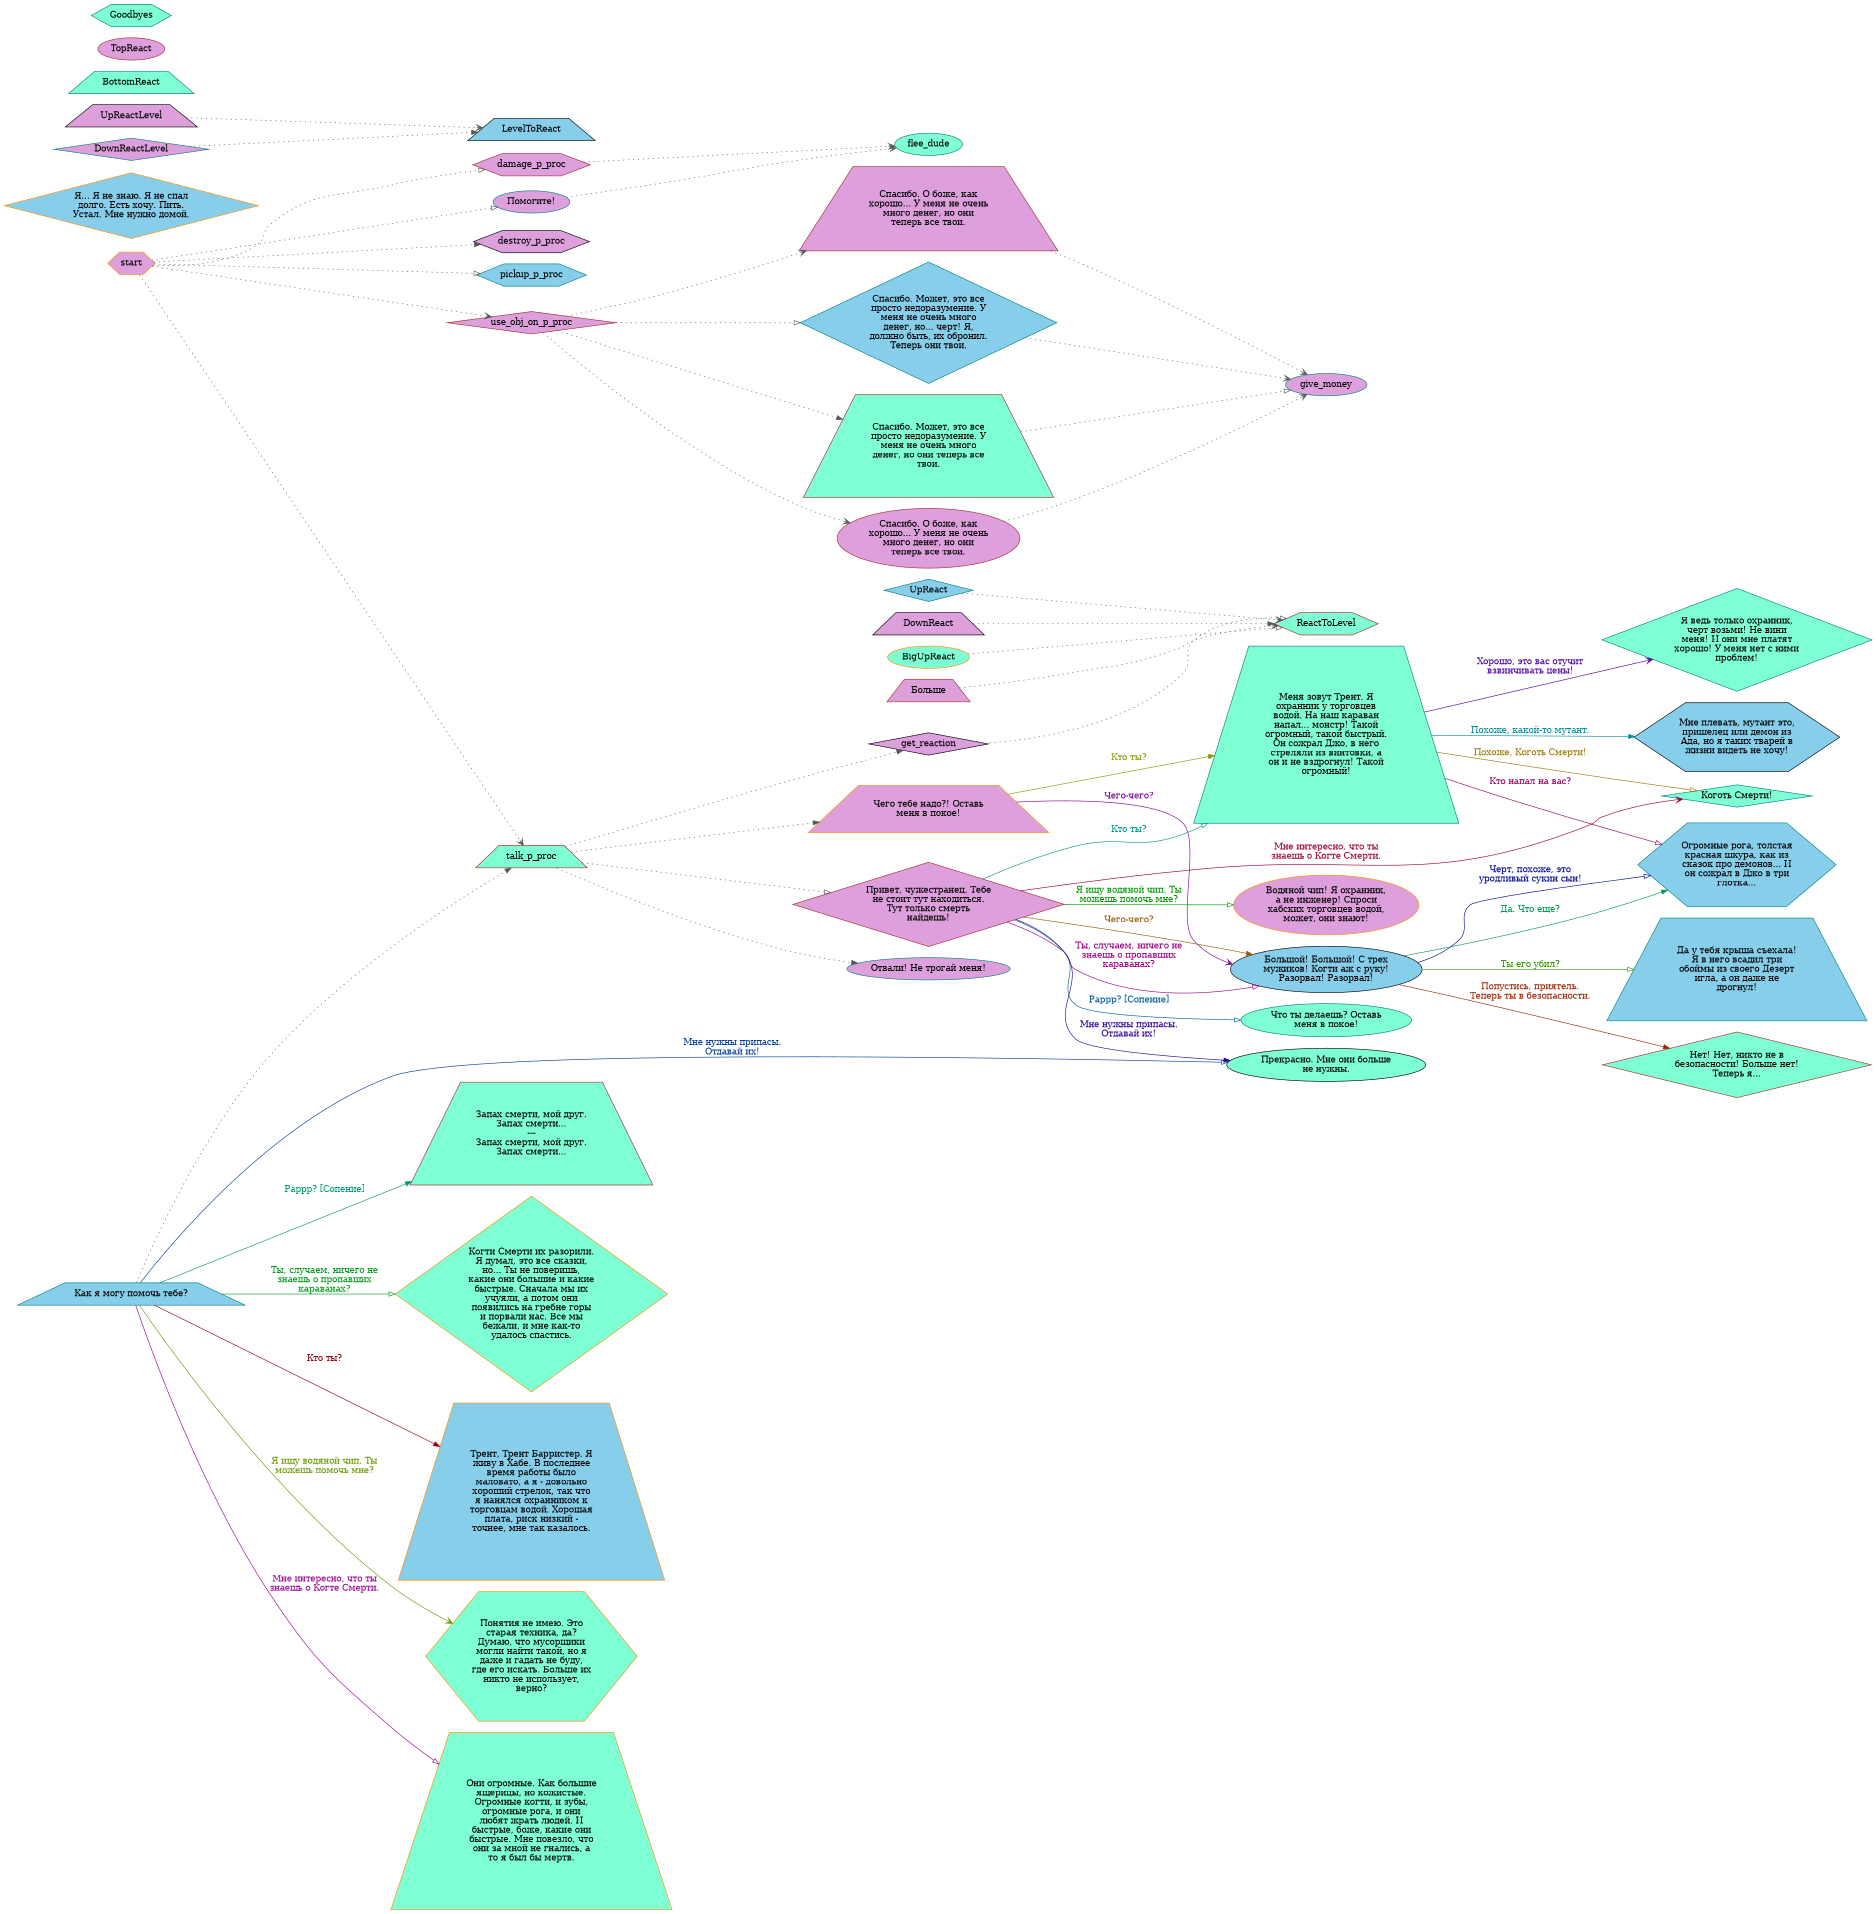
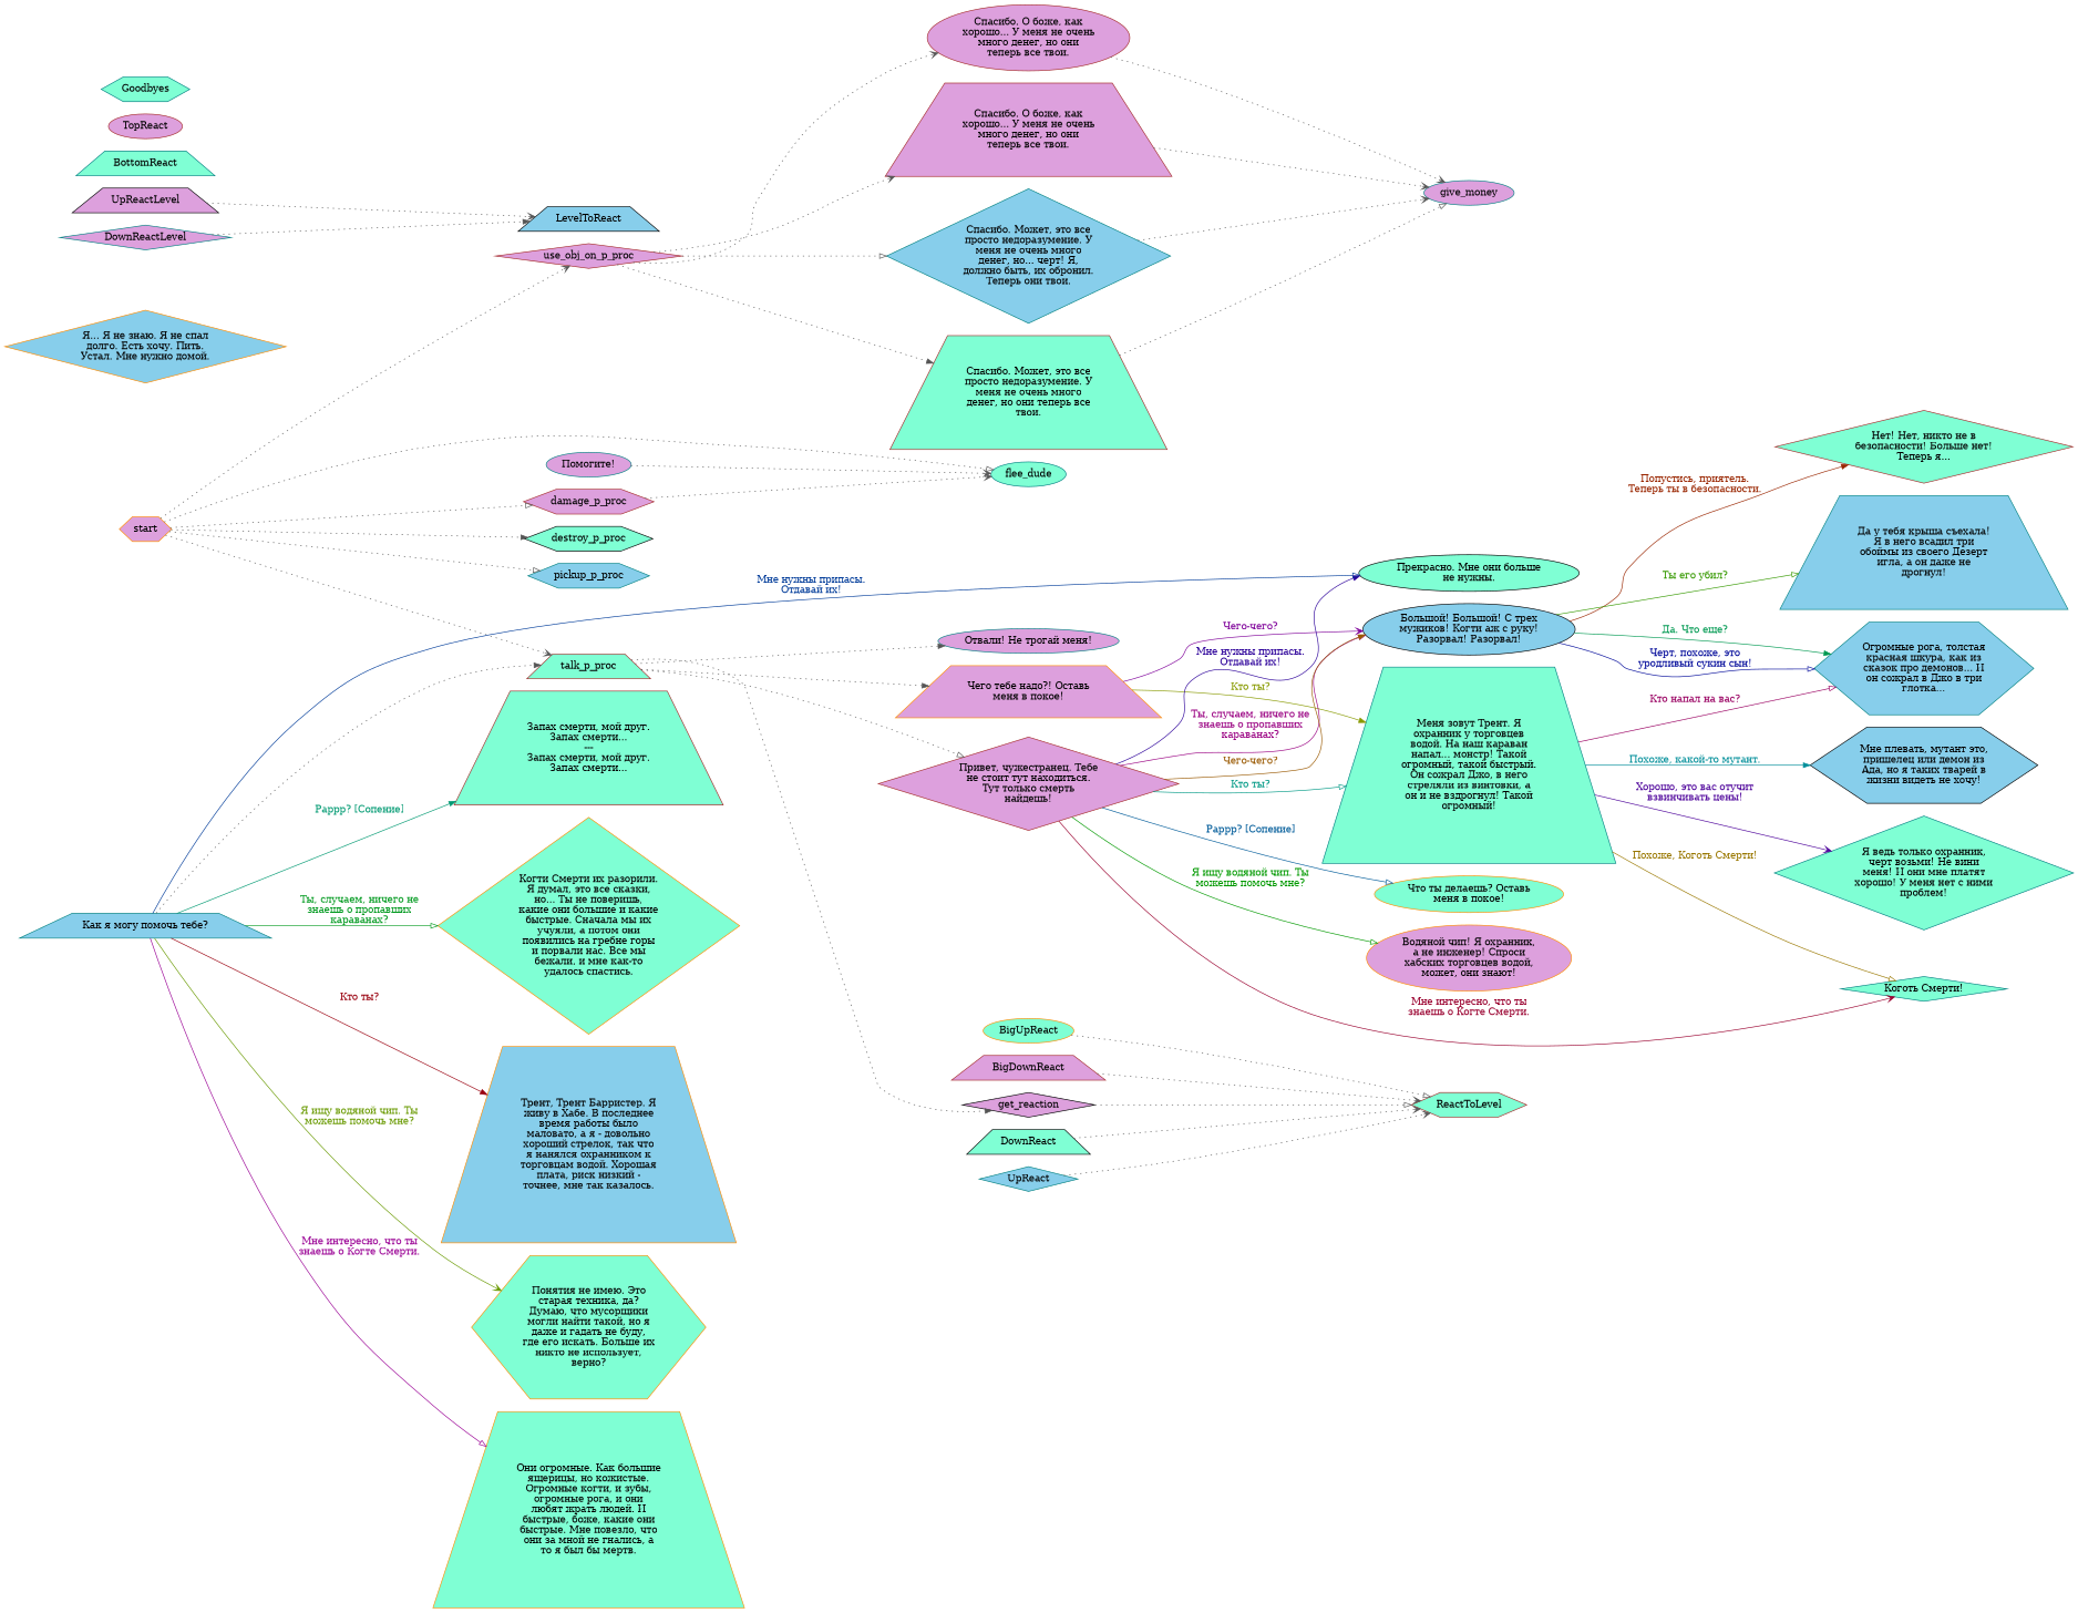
  digraph {
    rankdir=LR
    node [color=teal fillcolor=aquamarine shape=trapezium style=filled]
    edge [arrowhead=onormal color="#555555" style=dotted]
    start [color=darkorange fillcolor=plum shape=hexagon]
    n2 [fillcolor=plum label="Помогите!" shape=ellipse]
    damage_p_proc [color=brown fillcolor=plum shape=hexagon]
-   destroy_p_proc [color=black fillcolor=plum shape=hexagon]
+   destroy_p_proc [color=black shape=hexagon]
    pickup_p_proc [fillcolor=skyblue shape=hexagon]
    use_obj_on_p_proc [color=brown fillcolor=plum shape=diamond]
    talk_p_proc [color=brown]
    flee_dude [shape=ellipse]
    n9 [color=brown label="Спасибо. Может, это все\nпросто недоразумение. У\nменя не очень много\nденег, но они теперь все\nтвои."]
    n10 [color=brown fillcolor=plum label="Спасибо. О боже, как\nхорошо... У меня не очень\nмного денег, но они\nтеперь все твои." shape=ellipse]
    n11 [color=brown fillcolor=plum label="Спасибо. О боже, как\nхорошо... У меня не очень\nмного денег, но они\nтеперь все твои."]
    n12 [fillcolor=skyblue label="Спасибо. Может, это все\nпросто недоразумение. У\nменя не очень много\nденег, но... черт! Я,\nдолжно быть, их обронил.\nТеперь они твои." shape=diamond]
    n13 [fillcolor=plum label="Отвали! Не трогай меня!" shape=ellipse]
    get_reaction [color=black fillcolor=plum shape=diamond]
    n15 [color=darkorange fillcolor=plum label="Чего тебе надо?! Оставь\nменя в покое!"]
    n16 [color=brown fillcolor=plum label="Привет, чужестранец. Тебе\nне стоит тут находиться.\nТут только смерть\nнайдешь!" shape=diamond]
    give_money [fillcolor=plum shape=ellipse]
    ReactToLevel [color=brown shape=hexagon]
    n19 [fillcolor=skyblue label="Как я могу помочь тебе?"]
    n20 [color=black label="Прекрасно. Мне они больше\nне нужны." shape=ellipse]
    n21 [color=brown label="Запах смерти, мой друг.\nЗапах смерти...\n---\nЗапах смерти, мой друг.\nЗапах смерти..."]
    n22 [color=darkorange label="Когти Смерти их разорили.\nЯ думал, это все сказки,\nно... Ты не поверишь,\nкакие они большие и какие\nбыстрые. Сначала мы их\nучуяли, а потом они\nпоявились на гребне горы\nи порвали нас. Все мы\nбежали, и мне как-то\nудалось спастись." shape=diamond]
    n23 [color=darkorange fillcolor=skyblue label="Трент, Трент Барристер. Я\nживу в Хабе. В последнее\nвремя работы было\nмаловато, а я - довольно\nхороший стрелок, так что\nя нанялся охранником к\nторговцам водой. Хорошая\nплата, риск низкий -\nточнее, мне так казалось."]
    n24 [color=darkorange label="Понятия не имею. Это\nстарая техника, да?\nДумаю, что мусорщики\nмогли найти такой, но я\nдаже и гадать не буду,\nгде его искать. Больше их\nникто не использует,\nверно?" shape=hexagon]
    n25 [color=darkorange label="Они огромные. Как большие\nящерицы, но кожистые.\nОгромные когти, и зубы,\nогромные рога, и они\nлюбят жрать людей. И\nбыстрые, боже, какие они\nбыстрые. Мне повезло, что\nони за мной не гнались, а\nто я был бы мертв."]
    n26 [color=black fillcolor=skyblue label="Большой! Большой! С трех\nмужиков! Когти аж с руку!\nРазорвал! Разорвал!" shape=ellipse]
    n27 [label="Меня зовут Трент. Я\nохранник у торговцев\nводой. На наш караван\nнапал... монстр! Такой\nогромный, такой быстрый.\nОн сожрал Джо, в него\nстреляли из винтовки, а\nон и не вздрогнул! Такой\nогромный!"]
    n28 [color=darkorange fillcolor=plum label="Водяной чип! Я охранник,\nа не инженер! Спроси\nхабских торговцев водой,\nможет, они знают!" shape=ellipse]
    n29 [label="Коготь Смерти!" shape=diamond]
-   n30 [label="Что ты делаешь? Оставь\nменя в покое!" shape=ellipse]
+   n30 [color=darkorange label="Что ты делаешь? Оставь\nменя в покое!" shape=ellipse]
    n31 [fillcolor=skyblue label="Огромные рога, толстая\nкрасная шкура, как из\nсказок про демонов... И\nон сожрал в Джо в три\nглотка..." shape=hexagon]
    n32 [color=brown label="Нет! Нет, никто не в\nбезопасности! Больше нет!\nТеперь я..." shape=diamond]
    n33 [fillcolor=skyblue label="Да у тебя крыша съехала!\nЯ в него всадил три\nобоймы из своего Дезерт\nигла, а он даже не\nдрогнул!"]
    n34 [color=black fillcolor=skyblue label="Мне плевать, мутант это,\nпришелец или демон из\nАда, но я таких тварей в\nжизни видеть не хочу!" shape=hexagon]
    n35 [label="Я ведь только охранник,\nчерт возьми! Не вини\nменя! И они мне платят\nхорошо! У меня нет с ними\nпроблем!" shape=diamond]
    n36 [color=darkorange fillcolor=skyblue label="Я... Я не знаю. Я не спал\nдолго. Есть хочу. Пить.\nУстал. Мне нужно домой." shape=diamond]
    LevelToReact [color=black fillcolor=skyblue]
    UpReact [fillcolor=skyblue shape=diamond]
-   DownReact [color=black fillcolor=plum]
+   DownReact [color=black]
    BottomReact
    TopReact [color=brown fillcolor=plum shape=ellipse]
    BigUpReact [color=darkorange shape=ellipse]
-   BigDownReact [color=brown fillcolor=plum label="Больше"]
+   BigDownReact [color=brown fillcolor=plum]
    UpReactLevel [color=black fillcolor=plum]
    DownReactLevel [fillcolor=plum shape=diamond]
    Goodbyes [shape=hexagon]
-   start -> n2
+   start -> flee_dude
    start -> damage_p_proc
    start -> destroy_p_proc [arrowhead=normal]
    start -> pickup_p_proc
    start -> use_obj_on_p_proc [arrowhead=vee]
    start -> talk_p_proc [arrowhead=vee]
    n2 -> flee_dude [arrowhead=vee]
    damage_p_proc -> flee_dude [arrowhead=vee]
    use_obj_on_p_proc -> n9 [arrowhead=normal]
    use_obj_on_p_proc -> n10 [arrowhead=vee]
    use_obj_on_p_proc -> n11 [arrowhead=vee]
    use_obj_on_p_proc -> n12
    talk_p_proc -> n13 [arrowhead=normal]
    talk_p_proc -> get_reaction [arrowhead=normal]
    talk_p_proc -> n15 [arrowhead=normal]
    talk_p_proc -> n16
    n9 -> give_money
    n10 -> give_money [arrowhead=vee]
    n11 -> give_money [arrowhead=vee]
    n12 -> give_money [arrowhead=vee]
    get_reaction -> ReactToLevel
    n15 -> n26 [arrowhead=vee color="#7E0099" fontcolor="#7E0099" label="Чего-чего?" style=""]
    n15 -> n27 [arrowhead=normal color="#879900" fontcolor="#879900" label="Кто ты?" style=""]
    n16 -> n20 [arrowhead=normal color="#2B0099" fontcolor="#2B0099" label="Мне нужны припасы.\nОтдавай их!" style=""]
    n16 -> n26 [color="#990081" fontcolor="#990081" label="Ты, случаем, ничего не\nзнаешь о пропавших\nкараванах?" style=""]
    n16 -> n26 [arrowhead=normal color="#995800" fontcolor="#995800" label="Чего-чего?" style=""]
    n16 -> n27 [color="#009985" fontcolor="#009985" label="Кто ты?" style=""]
    n16 -> n28 [color="#019900" fontcolor="#019900" label="Я ищу водяной чип. Ты\nможешь помочь мне?" style=""]
    n16 -> n29 [arrowhead=vee color="#99002E" fontcolor="#99002E" label="Мне интересно, что ты\nзнаешь о Когте Смерти." style=""]
    n16 -> n30 [color="#005B99" fontcolor="#005B99" label="Раррр? [Сопение]" style=""]
    n19 -> talk_p_proc [arrowhead=normal]
    n19 -> n20 [color="#003B99" fontcolor="#003B99" label="Мне нужны припасы.\nОтдавай их!" style=""]
    n19 -> n21 [arrowhead=normal color="#009971" fontcolor="#009971" label="Раррр? [Сопение]" style=""]
    n19 -> n22 [color="#00991E" fontcolor="#00991E" label="Ты, случаем, ничего не\nзнаешь о пропавших\nкараванах?" style=""]
    n19 -> n23 [arrowhead=normal color="#99000E" fontcolor="#99000E" label="Кто ты?" style=""]
    n19 -> n24 [arrowhead=vee color="#689900" fontcolor="#689900" label="Я ищу водяной чип. Ты\nможешь помочь мне?" style=""]
    n19 -> n25 [color="#990094" fontcolor="#990094" label="Мне интересно, что ты\nзнаешь о Когте Смерти." style=""]
    n26 -> n31 [arrowhead=normal color="#009951" fontcolor="#009951" label="Да. Что еще?" style=""]
    n26 -> n31 [color="#000899" fontcolor="#000899" label="Черт, похоже, это\nуродливый сукин сын!" style=""]
    n26 -> n32 [arrowhead=normal color="#992500" fontcolor="#992500" label="Попустись, приятель.\nТеперь ты в безопасности." style=""]
    n26 -> n33 [color="#359900" fontcolor="#359900" label="Ты его убил?" style=""]
    n27 -> n29 [color="#997700" fontcolor="#997700" label="Похоже, Коготь Смерти!" style=""]
    n27 -> n31 [color="#990061" fontcolor="#990061" label="Кто напал на вас?" style=""]
    n27 -> n34 [arrowhead=normal color="#008E99" fontcolor="#008E99" label="Похоже, какой-то мутант." style=""]
    n27 -> n35 [arrowhead=vee color="#4B0099" fontcolor="#4B0099" label="Хорошо, это вас отучит\nвзвинчивать цены!" style=""]
    UpReact -> ReactToLevel [arrowhead=vee]
-   DownReact -> ReactToLevel [arrowhead=normal]
+   DownReact -> ReactToLevel [arrowhead=vee]
    BigUpReact -> ReactToLevel
    BigDownReact -> ReactToLevel [arrowhead=vee]
    UpReactLevel -> LevelToReact [arrowhead=vee]
    DownReactLevel -> LevelToReact [arrowhead=normal]
  }
